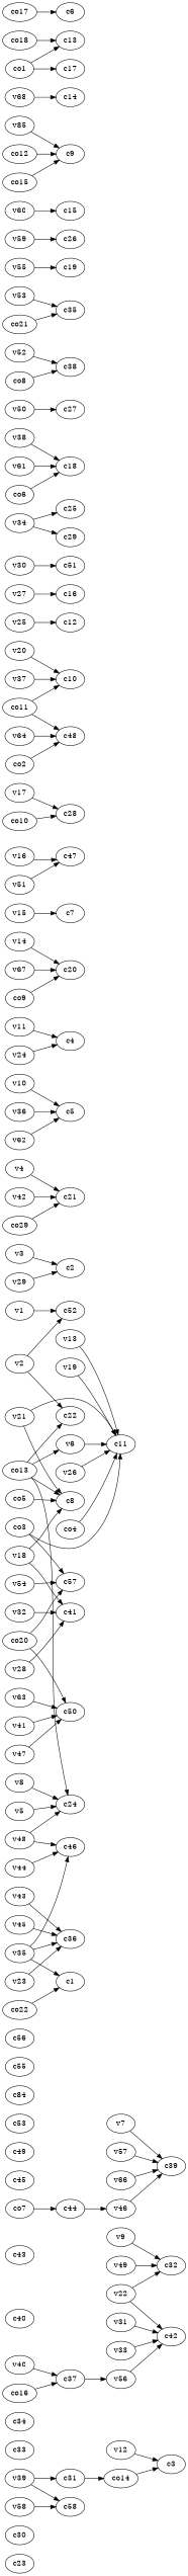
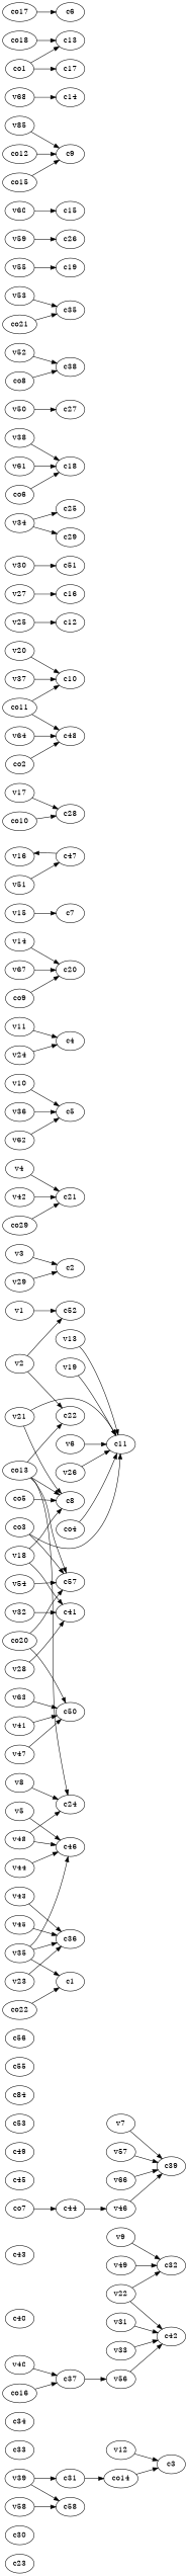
  strict digraph {
    rankdir=LR
    edge [weight=1]
    c23
    c30
    c31
    co14
    c3
    c33
    c34
    c37
    v56
    c42
    c40
    c43
    c44
    v46
    c39
    c45
    c49
    c53
    n19 [label=c84]
    c55
    c56
    v1
    c52
    v2
    c22
    v3
    c2
    v4
    c21
    v5
    c46
    v6
    c11
    v7
    v8
    c24
    v9
    c32
    v10
    c5
    v11
    c4
    v12
    v13
    v14
    c20
    v15
    c7
    v16
    c47
    v17
    c28
    v18
    c8
    c41
    v19
    v20
    c10
    v21
    v22
    v23
    c36
    v24
    v25
    c12
    v26
    v27
    c16
    v28
    v29
    v30
    c51
    v31
    v32
    v33
    v34
    c25
    c29
    v35
    c1
    v36
    v37
    v38
    c18
    v39
    c58
    v40
    v41
    c50
    v42
    v43
    v44
    v45
    v47
    v48
    v49
    v50
    c27
    v51
    v52
    c38
    v53
    c35
    v54
    c57
    v55
    c19
    v57
    v58
    v59
    c26
    v60
    c15
    v61
    v62
    v63
    v64
    c48
    n119 [label=v85]
    c9
    v66
    v67
    v68
    c14
    co1
    c13
    c17
    co2
    co3
    co4
    co5
    co6
    co7
    co8
    co9
    co10
    co11
    co12
    co13
    co15
    co16
    co17
    c6
    co18
    n145 [label=co29]
    co20
    co21
    co22
    c31 -> co14
    co14 -> c3
    c37 -> v56
    v56 -> c42
    c44 -> v46
    v46 -> c39
    v1 -> c52
    v2 -> c52
    v2 -> c22
    v3 -> c2
    v4 -> c21
-   v5 -> c24
+   v5 -> c46
    v6 -> c11
    v7 -> c39
    v8 -> c24
    v9 -> c32
    v10 -> c5
    v11 -> c4
    v12 -> c3
    v13 -> c11
    v14 -> c20
    v15 -> c7
-   v16 -> c47
+   c47 -> v16
    v17 -> c28
    v18 -> c8
    v18 -> c41
    v19 -> c11
    v20 -> c10
    v21 -> c11
    v21 -> c8
    v22 -> c42
    v22 -> c32
    v23 -> c36
    v24 -> c4
    v25 -> c12
    v26 -> c11
    v27 -> c16
    v28 -> c41
    v29 -> c2
    v30 -> c51
    v31 -> c42
    v32 -> c41
    v33 -> c42
    v34 -> c25
    v34 -> c29
    v35 -> c46
    v35 -> c36
    v35 -> c1
    v36 -> c5
    v37 -> c10
    v38 -> c18
    v39 -> c31
    v39 -> c58
    v40 -> c37
    v41 -> c50
    v42 -> c21
    v43 -> c36
    v44 -> c46
    v45 -> c36
    v47 -> c50
    v48 -> c46
    v48 -> c24
    v49 -> c32
    v50 -> c27
    v51 -> c47
    v52 -> c38
    v53 -> c35
    v54 -> c57
    v55 -> c19
    v57 -> c39
    v58 -> c58
    v59 -> c26
    v60 -> c15
    v61 -> c18
    v62 -> c5
    v63 -> c50
    v64 -> c48
    n119 -> c9
    v66 -> c39
    v67 -> c20
    v68 -> c14
    co1 -> c13
    co1 -> c17
    co2 -> c48
    co3 -> c11
    co3 -> c57
    co4 -> c11
    co5 -> c8
    co6 -> c18
    co7 -> c44
    co8 -> c38
    co9 -> c20
    co10 -> c28
    co11 -> c10
    co11 -> c48
    co12 -> c9
    co13 -> c22
    co13 -> c24
    co13 -> c8
-   co13 -> v6
+   co13 -> c57
    co15 -> c9
    co16 -> c37
    co17 -> c6
    co18 -> c13
    n145 -> c21
    co20 -> c50
    co20 -> c57
    co21 -> c35
    co22 -> c1
  }
